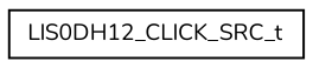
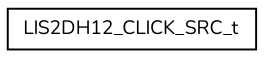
  digraph {
    rankdir=TB
    fontname=Nunito
-   n1 [color=black fillcolor=white fontname=Nunito fontsize=10 height=0.2 label=LIS0DH12_CLICK_SRC_t shape=record style=filled width=0.4]
+   n1 [color=black fillcolor=white fontname=Nunito fontsize=10 height=0.2 label=LIS2DH12_CLICK_SRC_t shape=record style=filled width=0.4]
  }
